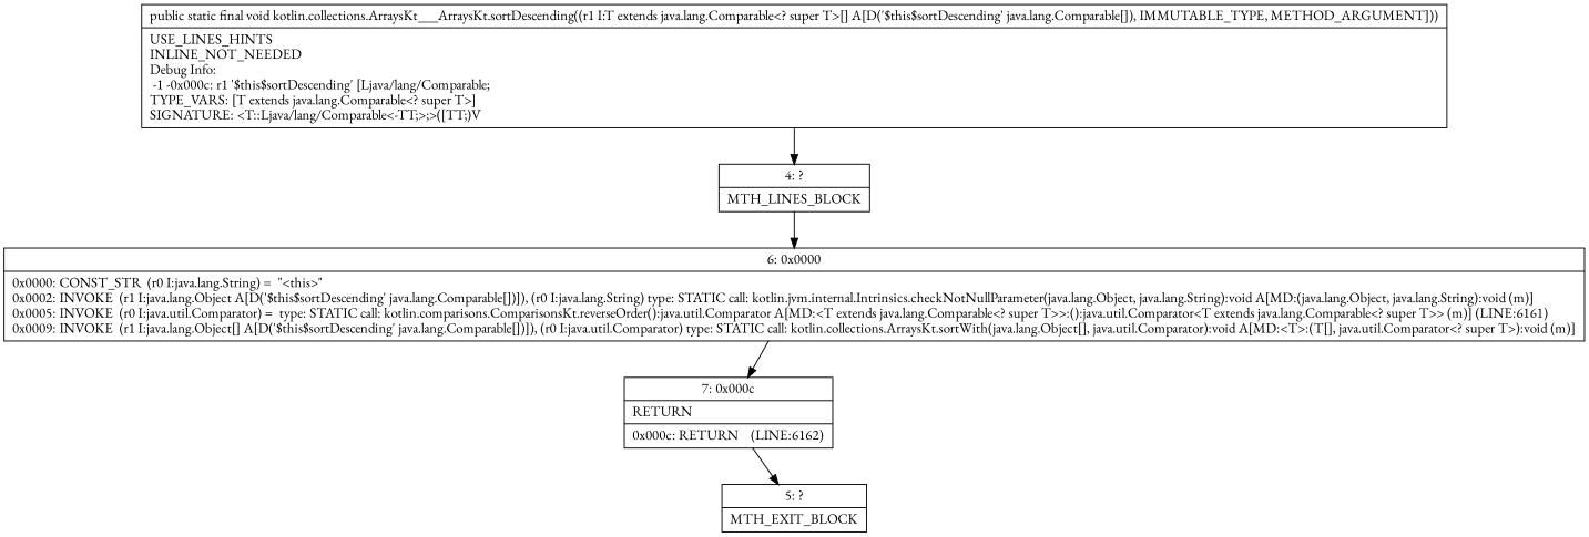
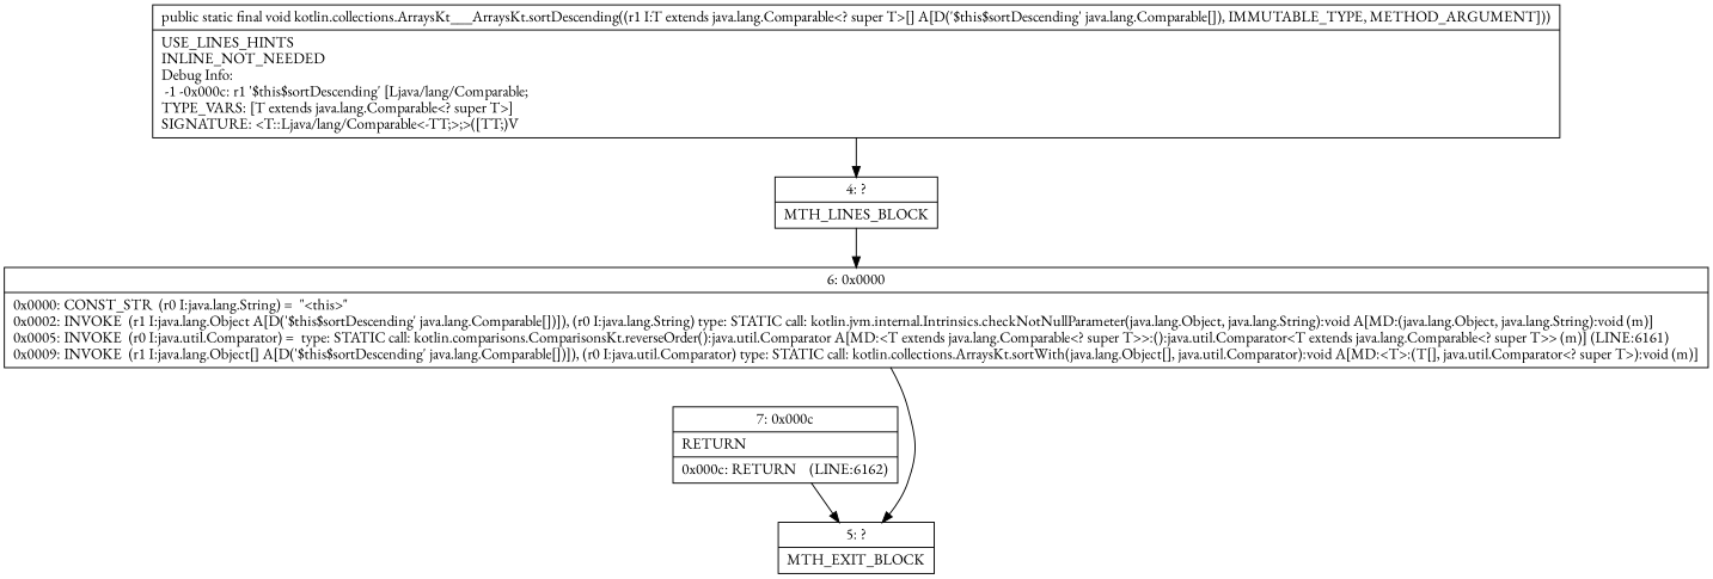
  digraph {
    fontname="EB Garamond"
    node [fontname="EB Garamond" shape=record]
    edge [fontname="EB Garamond"]
    n1 [label="{4\:\ ?|MTH_LINES_BLOCK\l}"]
    n2 [label="{6\:\ 0x0000|0x0000: CONST_STR  (r0 I:java.lang.String) =  \"\<this\>\" \l0x0002: INVOKE  (r1 I:java.lang.Object A[D('$this$sortDescending' java.lang.Comparable[])]), (r0 I:java.lang.String) type: STATIC call: kotlin.jvm.internal.Intrinsics.checkNotNullParameter(java.lang.Object, java.lang.String):void A[MD:(java.lang.Object, java.lang.String):void (m)]\l0x0005: INVOKE  (r0 I:java.util.Comparator) =  type: STATIC call: kotlin.comparisons.ComparisonsKt.reverseOrder():java.util.Comparator A[MD:\<T extends java.lang.Comparable\<? super T\>\>:():java.util.Comparator\<T extends java.lang.Comparable\<? super T\>\> (m)] (LINE:6161)\l0x0009: INVOKE  (r1 I:java.lang.Object[] A[D('$this$sortDescending' java.lang.Comparable[])]), (r0 I:java.util.Comparator) type: STATIC call: kotlin.collections.ArraysKt.sortWith(java.lang.Object[], java.util.Comparator):void A[MD:\<T\>:(T[], java.util.Comparator\<? super T\>):void (m)]\l}"]
    n3 [label="{7\:\ 0x000c|RETURN\l|0x000c: RETURN    (LINE:6162)\l}"]
    n4 [label="{5\:\ ?|MTH_EXIT_BLOCK\l}"]
    n5 [label="{public static final void kotlin.collections.ArraysKt___ArraysKt.sortDescending((r1 I:T extends java.lang.Comparable\<? super T\>[] A[D('$this$sortDescending' java.lang.Comparable[]), IMMUTABLE_TYPE, METHOD_ARGUMENT]))  | USE_LINES_HINTS\lINLINE_NOT_NEEDED\lDebug Info:\l  \-1 \-0x000c: r1 '$this$sortDescending' [Ljava\/lang\/Comparable;\lTYPE_VARS: [T extends java.lang.Comparable\<? super T\>]\lSIGNATURE: \<T::Ljava\/lang\/Comparable\<\-TT;\>;\>([TT;)V\l}"]
    n1 -> n2
-   n2 -> n3
+   n2 -> n4
    n3 -> n4
    n5 -> n1
  }
